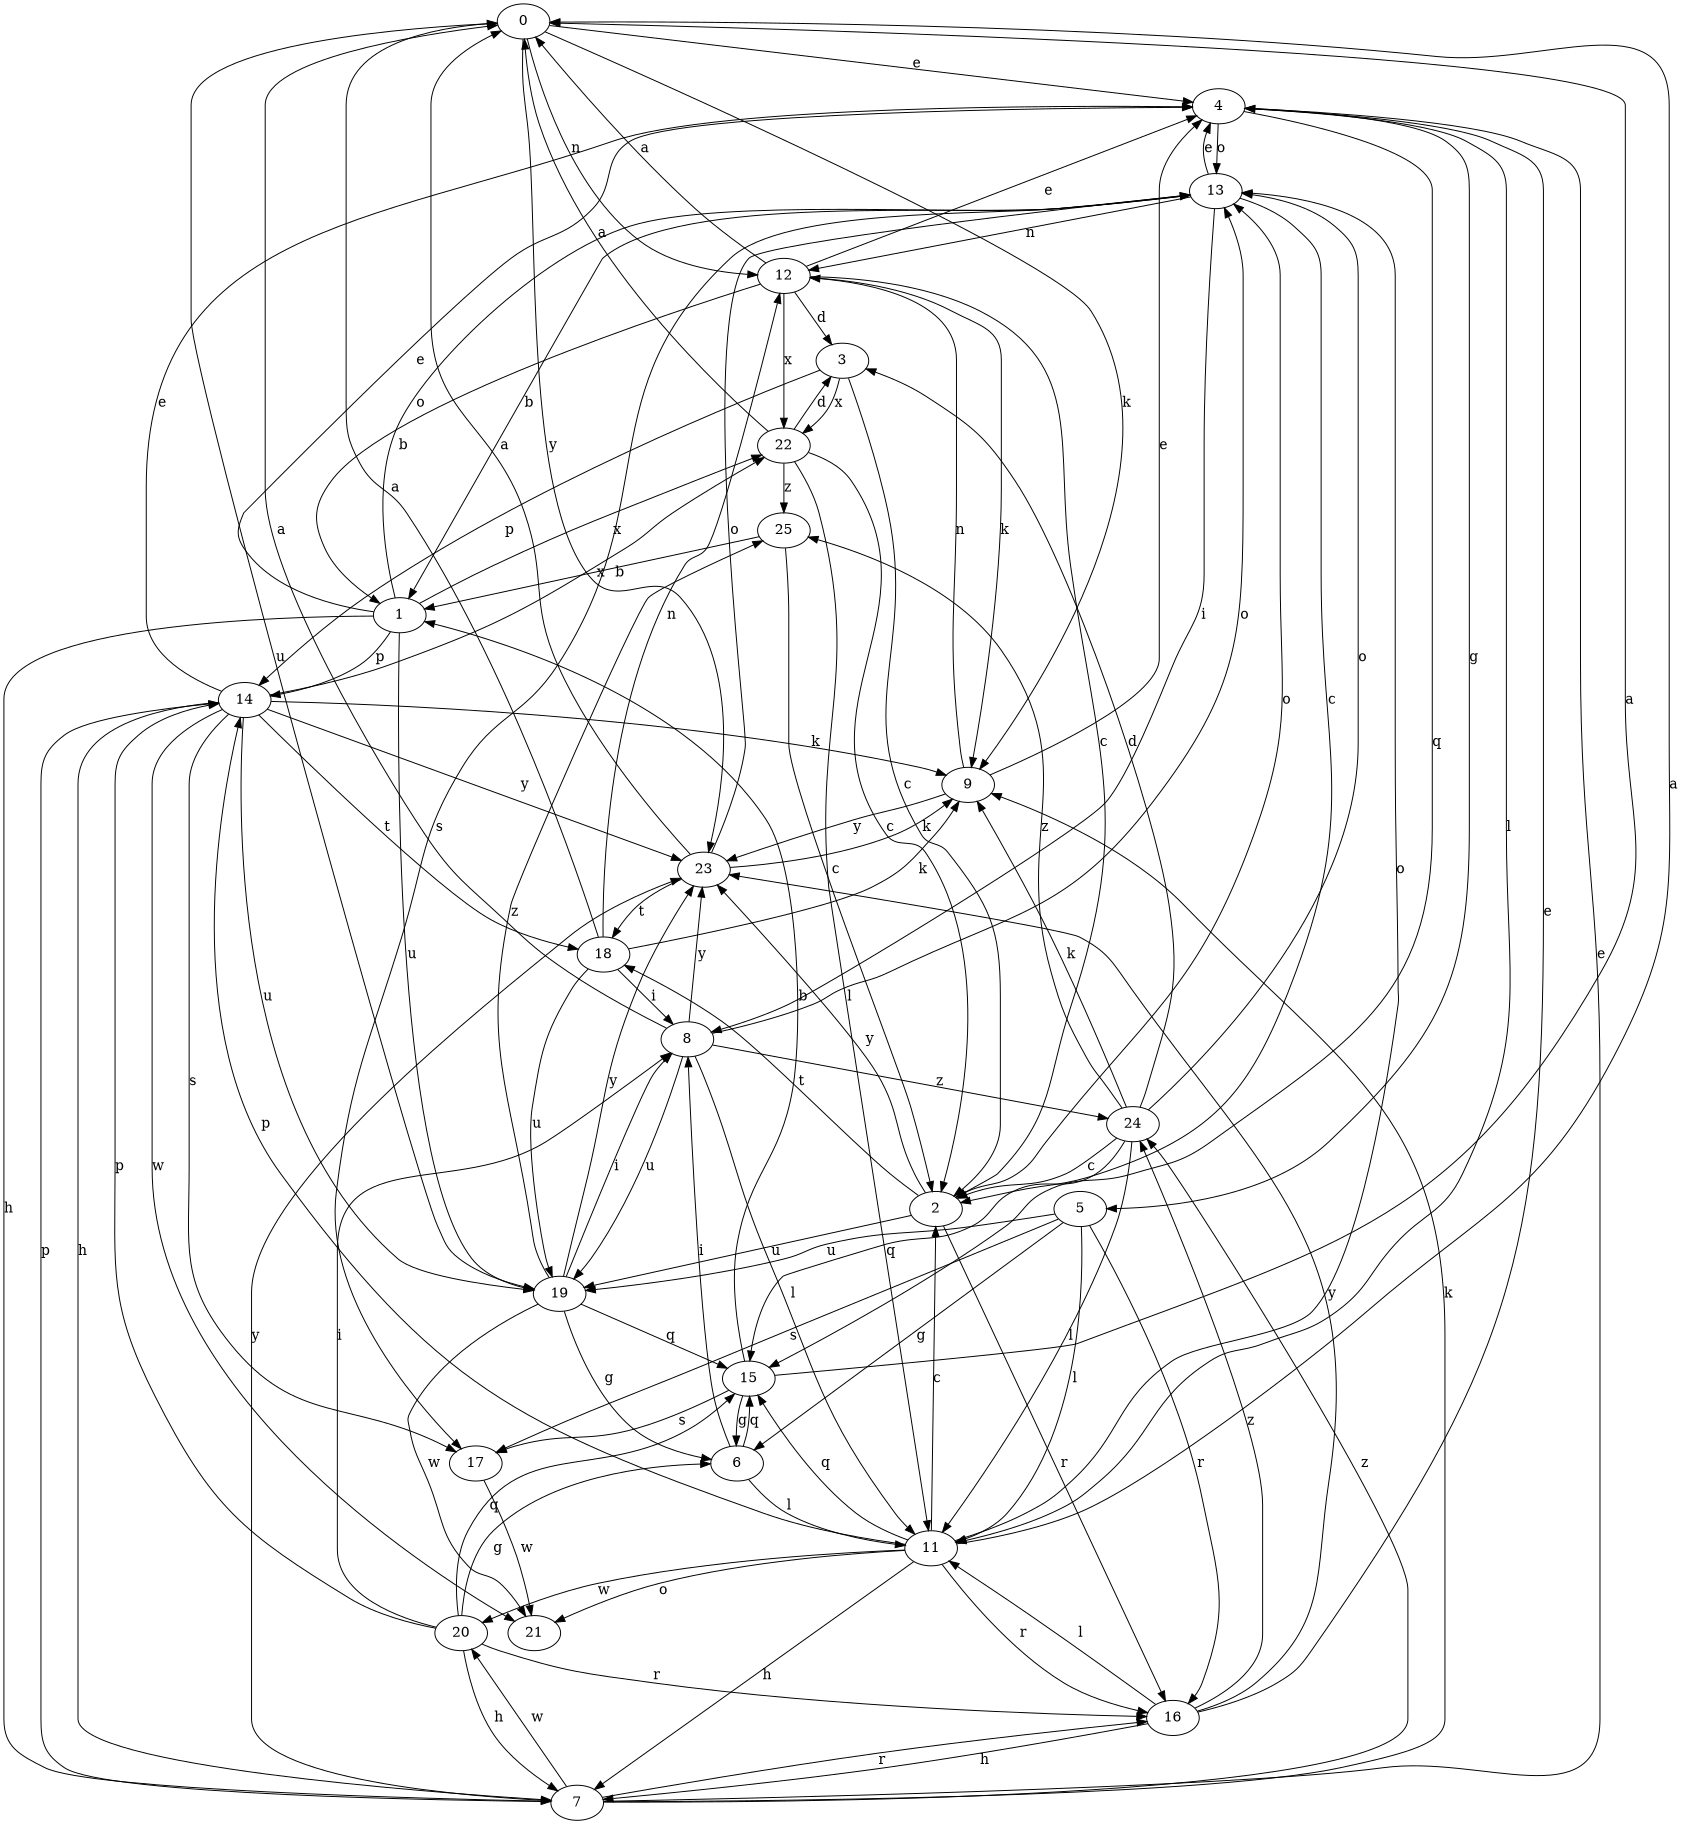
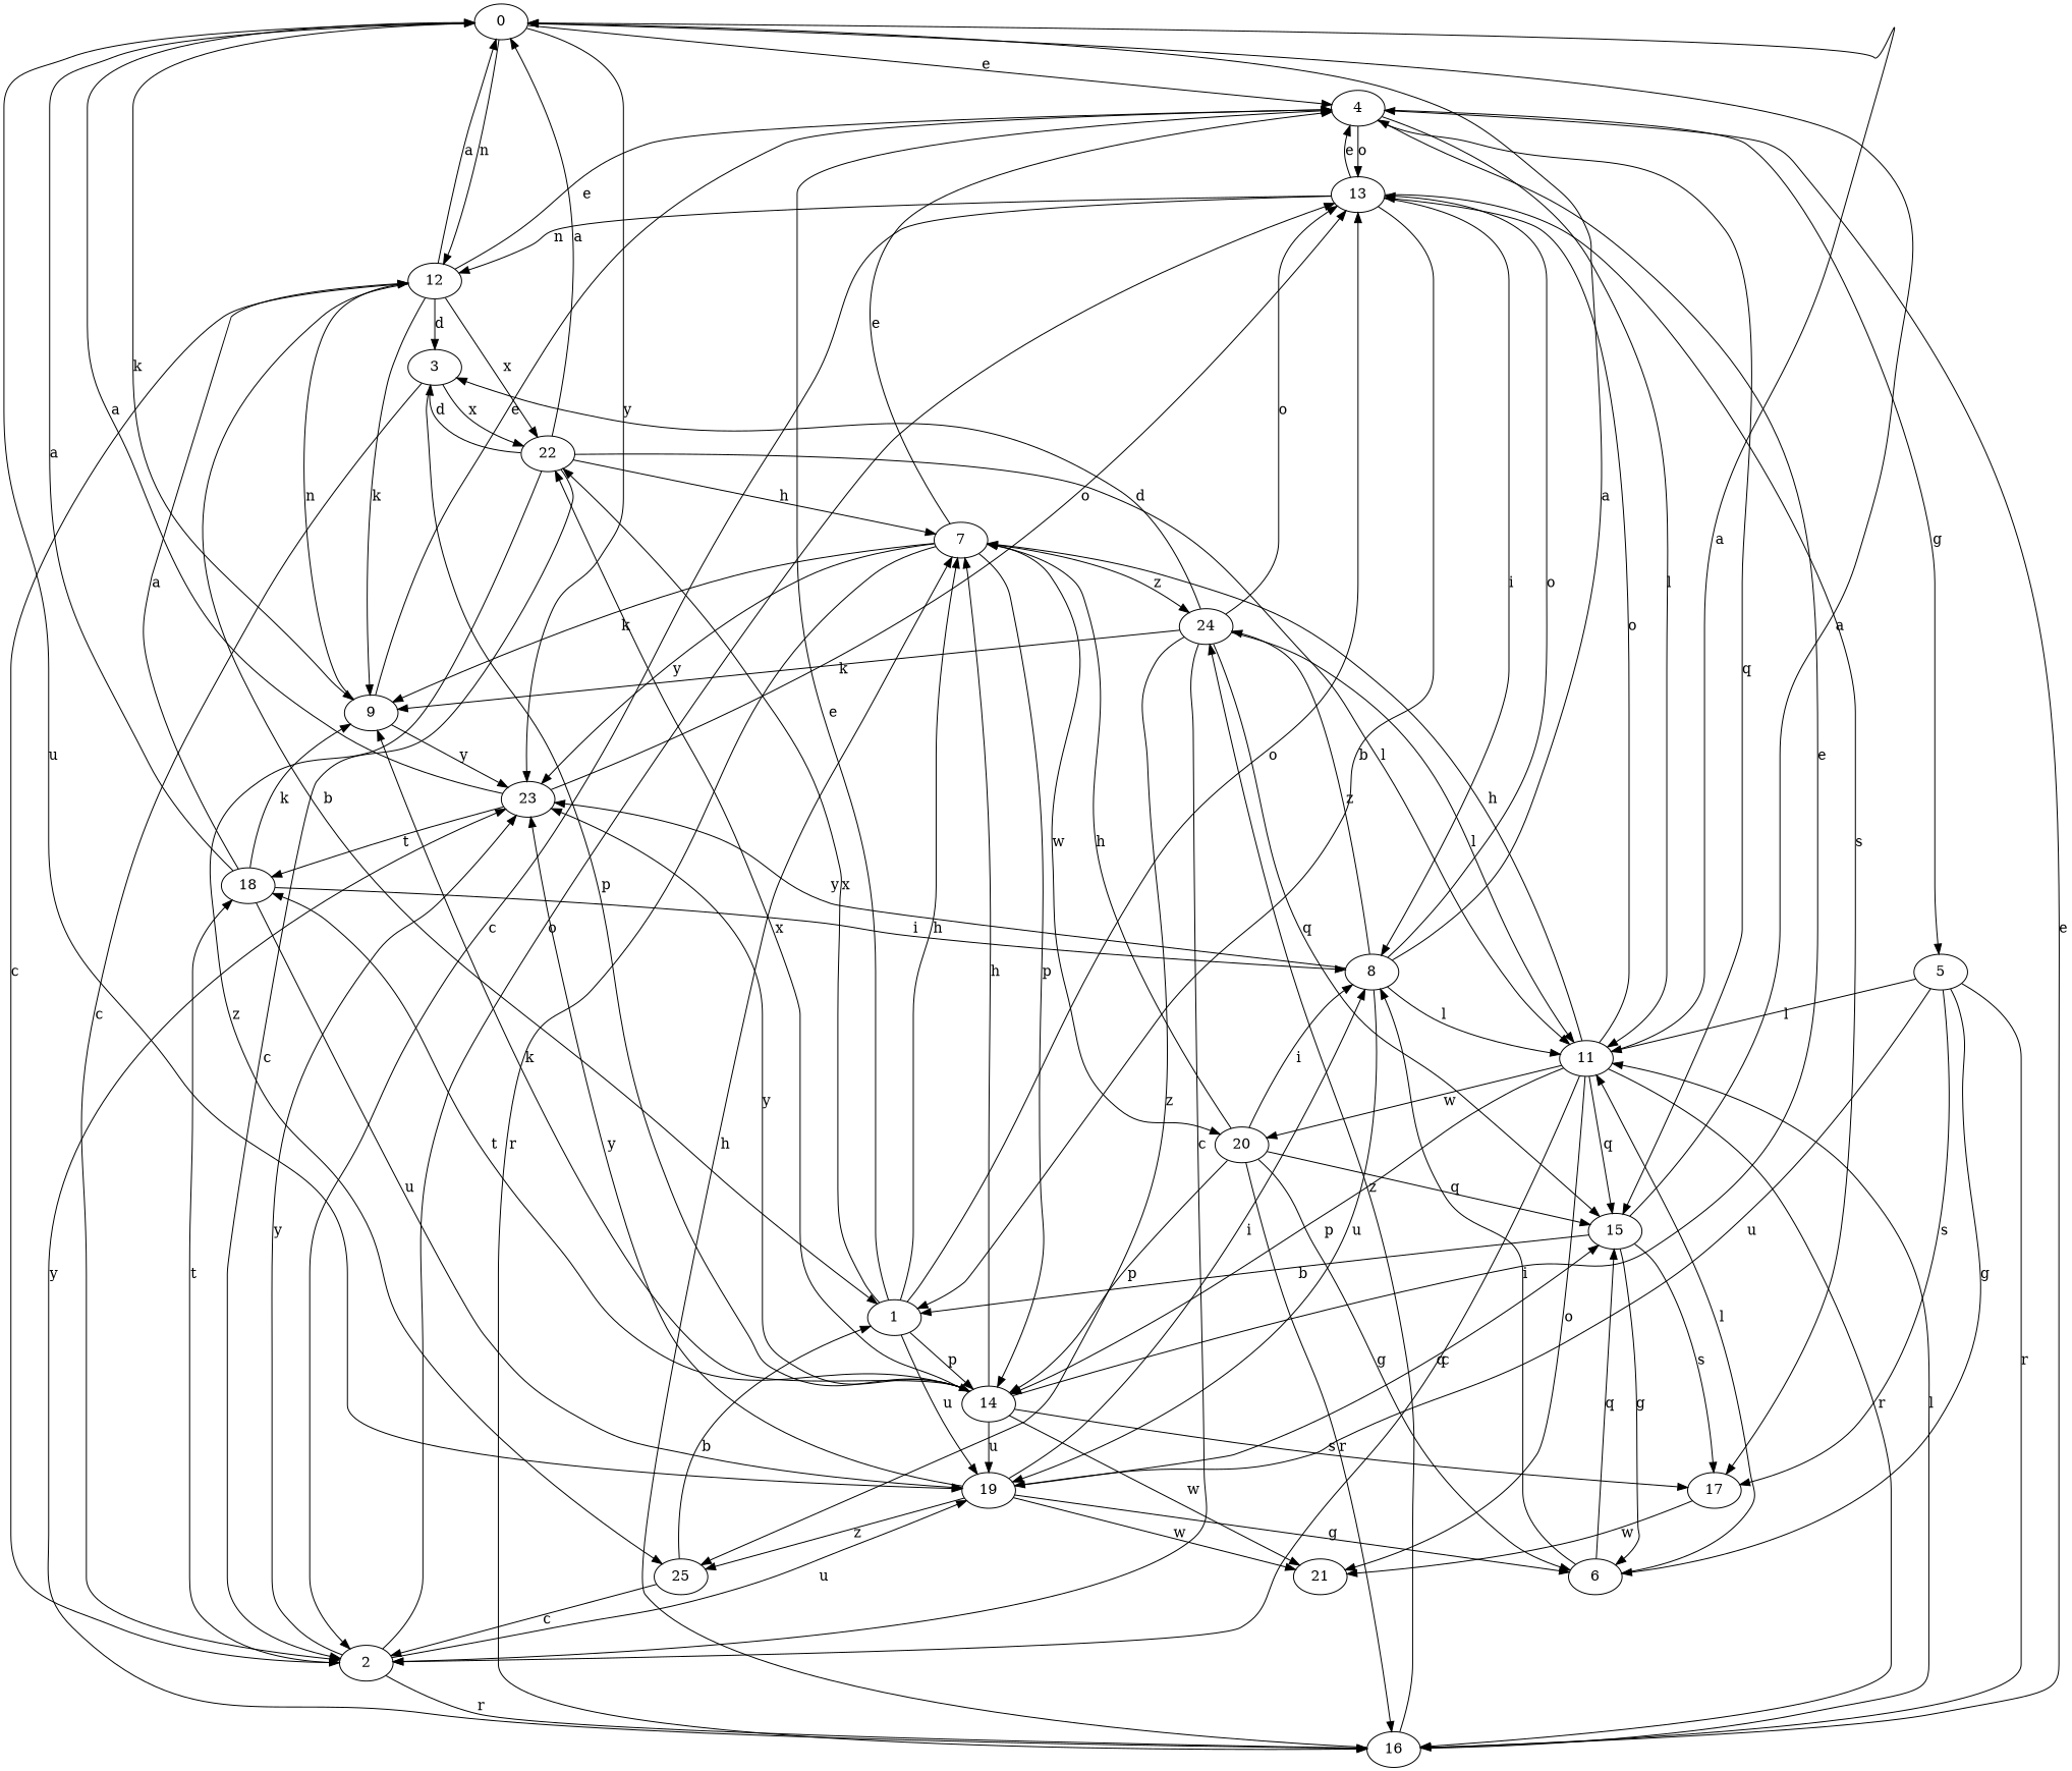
  strict digraph {
    0
    4
    9
    12
    19
    23
    13
    5
    11
    15
    1
    22
    2
    3
    6
    8
    21
    25
    18
    7
    14
    16
    20
    24
    17
    0 -> 4 [label=e]
    0 -> 9 [label=k]
    0 -> 12 [label=n]
    0 -> 19 [label=u]
    0 -> 23 [label=y]
    4 -> 13 [label=o]
    4 -> 5 [label=g]
    4 -> 11 [label=l]
    4 -> 15 [label=q]
    9 -> 4 [label=e]
    9 -> 12 [label=n]
    9 -> 23 [label=y]
    12 -> 0 [label=a]
    12 -> 4 [label=e]
    12 -> 9 [label=k]
    12 -> 1 [label=b]
    12 -> 22 [label=x]
    12 -> 2 [label=c]
    12 -> 3 [label=d]
    19 -> 23 [label=y]
    19 -> 15 [label=q]
    19 -> 6 [label=g]
    19 -> 8 [label=i]
    19 -> 21 [label=w]
    19 -> 25 [label=z]
    23 -> 0 [label=a]
-   23 -> 9 [label=k]
    23 -> 13 [label=o]
    23 -> 18 [label=t]
    13 -> 4 [label=e]
    13 -> 12 [label=n]
    13 -> 1 [label=b]
    13 -> 2 [label=c]
    13 -> 8 [label=i]
    13 -> 17 [label=s]
    5 -> 19 [label=u]
    5 -> 11 [label=l]
    5 -> 6 [label=g]
    5 -> 16 [label=r]
    5 -> 17 [label=s]
    11 -> 0 [label=a]
    11 -> 13 [label=o]
    11 -> 15 [label=q]
    11 -> 2 [label=c]
    11 -> 21 [label=o]
    11 -> 7 [label=h]
    11 -> 14 [label=p]
    11 -> 16 [label=r]
    11 -> 20 [label=w]
    15 -> 0 [label=a]
    15 -> 1 [label=b]
    15 -> 6 [label=g]
    15 -> 17 [label=s]
    1 -> 4 [label=e]
    1 -> 19 [label=u]
    1 -> 13 [label=o]
    1 -> 22 [label=x]
    1 -> 7 [label=h]
    1 -> 14 [label=p]
    22 -> 0 [label=a]
    22 -> 11 [label=l]
    22 -> 2 [label=c]
    22 -> 3 [label=d]
    22 -> 25 [label=z]
+   22 -> 7 [label=h]
    2 -> 19 [label=u]
    2 -> 23 [label=y]
    2 -> 13 [label=o]
    2 -> 18 [label=t]
    2 -> 16 [label=r]
    3 -> 22 [label=x]
    3 -> 2 [label=c]
    3 -> 14 [label=p]
    6 -> 11 [label=l]
    6 -> 15 [label=q]
    6 -> 8 [label=i]
    8 -> 0 [label=a]
    8 -> 19 [label=u]
    8 -> 23 [label=y]
    8 -> 13 [label=o]
    8 -> 11 [label=l]
    8 -> 24 [label=z]
    25 -> 1 [label=b]
    25 -> 2 [label=c]
    18 -> 0 [label=a]
    18 -> 9 [label=k]
-   18 -> 12 [label=n]
+   18 -> 12 [label=a]
    18 -> 19 [label=u]
    18 -> 8 [label=i]
    7 -> 4 [label=e]
    7 -> 9 [label=k]
    7 -> 23 [label=y]
    7 -> 14 [label=p]
    7 -> 16 [label=r]
    7 -> 20 [label=w]
    7 -> 24 [label=z]
    14 -> 4 [label=e]
    14 -> 9 [label=k]
    14 -> 19 [label=u]
    14 -> 23 [label=y]
    14 -> 22 [label=x]
    14 -> 21 [label=w]
    14 -> 18 [label=t]
    14 -> 7 [label=h]
    14 -> 17 [label=s]
    16 -> 4 [label=e]
    16 -> 23 [label=y]
    16 -> 11 [label=l]
    16 -> 7 [label=h]
    16 -> 24 [label=z]
    20 -> 15 [label=q]
    20 -> 6 [label=g]
    20 -> 8 [label=i]
    20 -> 7 [label=h]
    20 -> 14 [label=p]
    20 -> 16 [label=r]
    24 -> 9 [label=k]
    24 -> 13 [label=o]
    24 -> 11 [label=l]
    24 -> 15 [label=q]
    24 -> 2 [label=c]
    24 -> 3 [label=d]
    24 -> 25 [label=z]
    17 -> 21 [label=w]
  }
